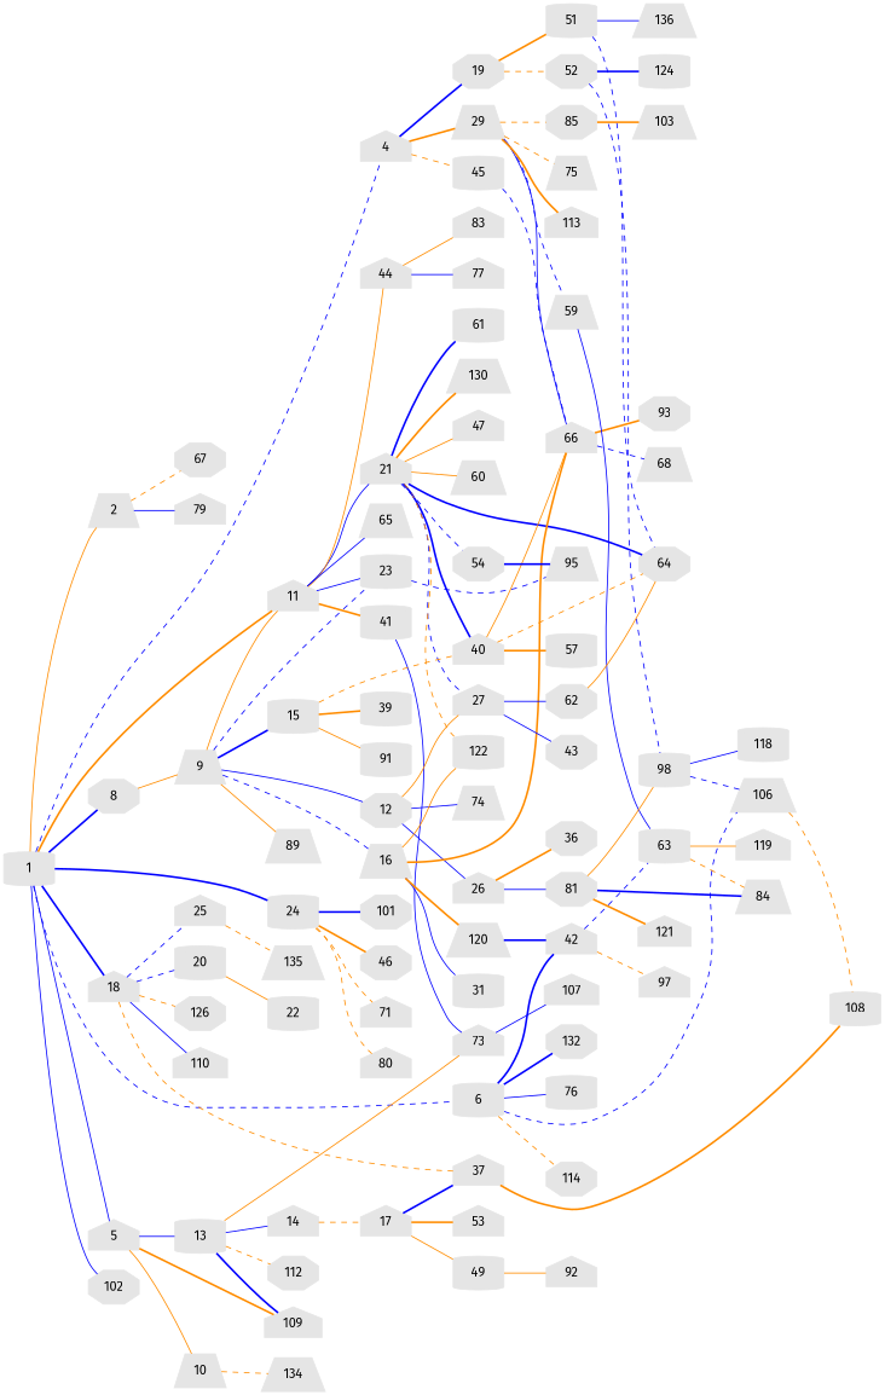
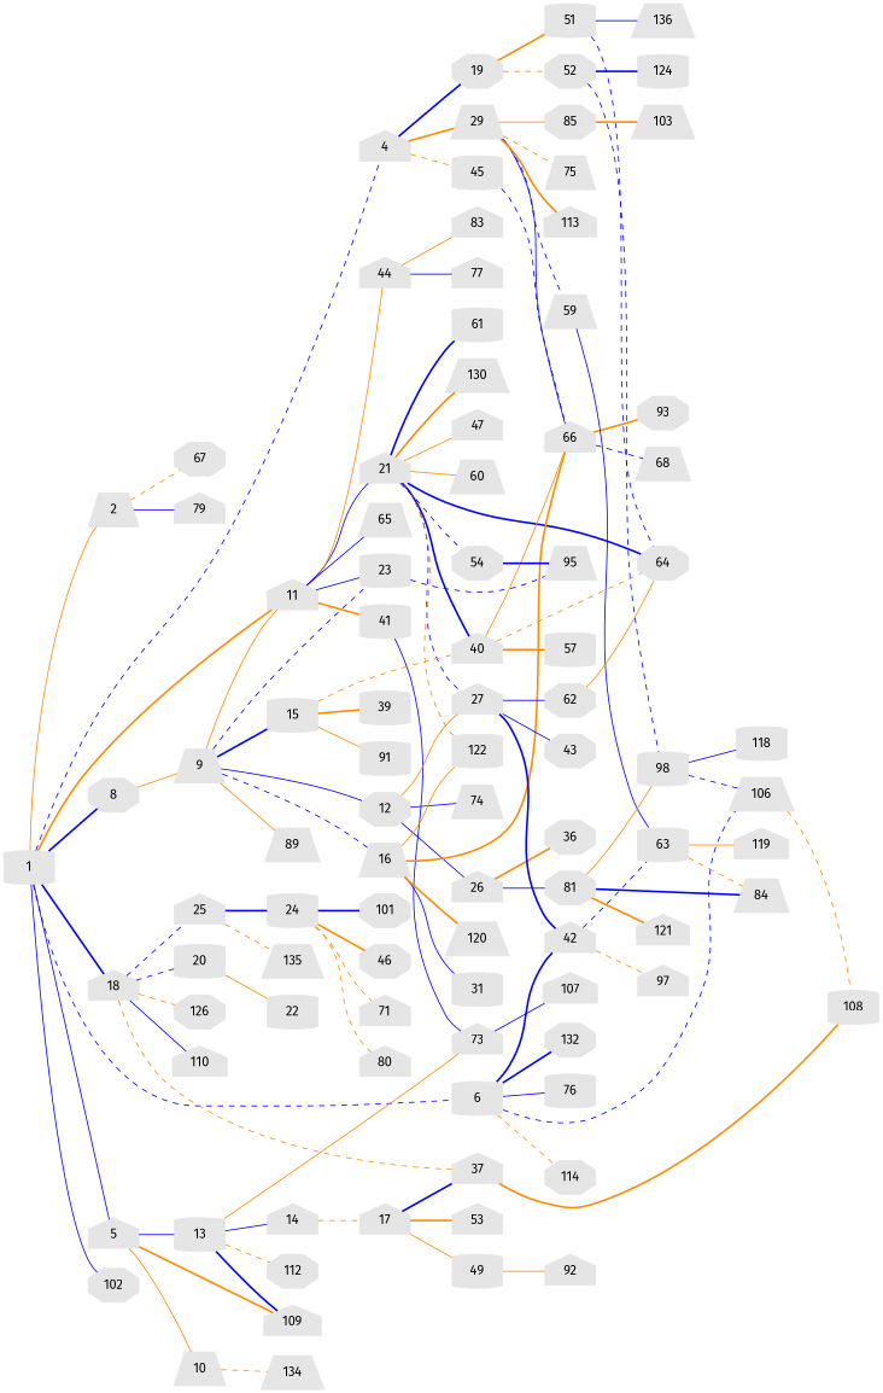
  graph {
    fontname="Fira Sans"
    rankdir=LR
    node [color=gray90 fontname="Fira Sans" shape=house style=filled]
    edge [color=darkorange fontname="Fira Sans" style=solid]
    1 [shape=cylinder super="+3"]
    2 [shape=trapezium super="+7"]
    4
    5 [super="+58"]
    6 [shape=cylinder super="+32"]
    8 [shape=octagon]
    11 [super="+104"]
    18 [super="+35"]
    24 [shape=cylinder super="+111"]
    102 [shape=octagon super="+125"]
    67 [shape=octagon super="+99"]
    79
    19 [shape=octagon]
    29 [shape=trapezium super="+131"]
    45 [shape=cylinder super="+86"]
    10 [shape=trapezium]
    13 [shape=cylinder]
    109
    42 [super="+88"]
    76 [shape=cylinder]
    106 [shape=trapezium super="+116"]
    114 [shape=octagon]
    132 [shape=octagon]
    9 [shape=trapezium]
    23 [shape=cylinder super="+33"]
    21 [super="+34"]
    41 [shape=cylinder]
    44
    65 [shape=trapezium]
    37 [super="+48"]
    20 [shape=cylinder]
    25
    110
    126 [shape=octagon]
    46 [shape=octagon]
    71
    80
    101 [shape=octagon]
    51 [shape=cylinder super="+69"]
    52 [shape=octagon super="+78"]
    66 [super="+87"]
    59 [shape=trapezium super="+127"]
    75 [shape=trapezium]
    85 [shape=octagon]
    113
    134 [shape=trapezium]
    14
    73 [super="+100"]
    112 [shape=octagon]
    63 [shape=cylinder super="+90"]
    97
    108 [shape=cylinder super="+129"]
    12 [shape=octagon super="+50"]
    15 [shape=cylinder super="+30"]
    16 [shape=trapezium super="+38"]
    89 [shape=trapezium super="+96"]
    26 [super="+56"]
    27 [super="+28"]
    74 [shape=trapezium super="+123"]
    39 [shape=cylinder super="+55"]
    40 [super="+117"]
    91 [shape=cylinder]
    31 [shape=cylinder]
    120 [shape=trapezium]
    122 [shape=cylinder]
    95 [shape=trapezium super="+133"]
    47
    54 [shape=octagon]
    60 [shape=trapezium]
    61 [shape=cylinder super="+82"]
    64 [shape=octagon super="+72"]
    130 [shape=trapezium]
    77
    83
    36 [shape=octagon]
    81 [shape=octagon super="+115"]
    43 [shape=octagon]
    62 [shape=octagon]
    17 [super="+70"]
    107
    49 [shape=cylinder super="+94"]
    53
    57 [shape=cylinder]
    68 [shape=trapezium]
    93 [shape=octagon]
    92
    22 [shape=cylinder]
    135 [shape=trapezium]
    136 [shape=trapezium]
    98 [shape=cylinder super="+105"]
    124 [shape=cylinder]
    84 [shape=trapezium super="+128"]
    121
    103 [shape=trapezium]
    119
    118 [shape=cylinder]
    1 -- 2
    1 -- 4 [color=blue style=dashed]
    1 -- 5 [color=blue]
    1 -- 6 [color=blue style=dashed]
    1 -- 8 [color=blue style=bold]
    1 -- 11 [style=bold]
    1 -- 18 [color=blue style=bold]
-   1 -- 24 [color=blue style=bold]
+   25 -- 24 [color=blue style=bold]
    1 -- 102 [color=blue]
    2 -- 67 [style=dashed]
    2 -- 79 [color=blue]
    4 -- 19 [color=blue style=bold]
    4 -- 29 [style=bold]
    4 -- 45 [style=dashed]
    5 -- 10
    5 -- 13 [color=blue]
    5 -- 109 [style=bold]
    6 -- 42 [color=blue style=bold]
    6 -- 76 [color=blue]
    6 -- 106 [color=blue style=dashed]
    6 -- 114 [style=dashed]
    6 -- 132 [color=blue style=bold]
    8 -- 9
    11 -- 23 [color=blue]
    11 -- 21 [color=blue]
    11 -- 41 [style=bold]
    11 -- 44
    11 -- 65 [color=blue]
    18 -- 37 [style=dashed]
    18 -- 20 [color=blue style=dashed]
    18 -- 25 [color=blue style=dashed]
    18 -- 110 [color=blue]
    18 -- 126 [style=dashed]
    24 -- 46 [style=bold]
    24 -- 71 [style=dashed]
    24 -- 80 [style=dashed]
    24 -- 101 [color=blue style=bold]
    19 -- 51 [style=bold]
    19 -- 52 [style=dashed]
    29 -- 66 [color=blue]
    29 -- 59 [color=blue style=dashed]
    29 -- 75 [style=dashed]
-   29 -- 85 [style=dashed]
+   29 -- 85
    29 -- 113 [style=bold]
    45 -- 66 [color=blue style=dashed]
    10 -- 134 [style=dashed]
    13 -- 109 [color=blue style=bold]
    13 -- 14 [color=blue]
    13 -- 73
    13 -- 112 [style=dashed]
    42 -- 63 [color=blue style=dashed]
    42 -- 97 [style=dashed]
    106 -- 108 [style=dashed]
    9 -- 11
    9 -- 23 [color=blue style=dashed]
    9 -- 12 [color=blue]
    9 -- 15 [color=blue style=bold]
    9 -- 16 [color=blue style=dashed]
    9 -- 89
    23 -- 95 [color=blue style=dashed]
    21 -- 27 [color=blue style=dashed]
    21 -- 40 [color=blue style=bold]
    21 -- 122 [style=dashed]
    21 -- 47
    21 -- 54 [color=blue style=dashed]
    21 -- 60
    21 -- 61 [color=blue style=bold]
    21 -- 64 [color=blue style=bold]
    21 -- 130 [style=bold]
    41 -- 73 [color=blue]
    44 -- 77 [color=blue]
    44 -- 83
    37 -- 108 [style=bold]
    20 -- 22
    25 -- 135 [style=dashed]
    51 -- 64 [color=blue style=dashed]
    51 -- 136 [color=blue]
    52 -- 98 [color=blue style=dashed]
    52 -- 124 [color=blue style=bold]
    66 -- 68 [color=blue style=dashed]
    66 -- 93 [style=bold]
    59 -- 63 [color=blue]
    85 -- 103 [style=bold]
    14 -- 17 [style=dashed]
    73 -- 107 [color=blue]
    63 -- 84 [style=dashed]
    63 -- 119
    12 -- 26 [color=blue]
    12 -- 27
    12 -- 74 [color=blue]
    15 -- 39 [style=bold]
    15 -- 40 [style=dashed]
    15 -- 91
    16 -- 66 [style=bold]
    16 -- 31 [color=blue]
    16 -- 120 [style=bold]
    16 -- 122
    26 -- 36 [style=bold]
    26 -- 81 [color=blue]
-   120 -- 42 [color=blue style=bold]
+   27 -- 42 [color=blue style=bold]
    27 -- 43 [color=blue]
    27 -- 62 [color=blue]
    40 -- 66
    40 -- 64 [style=dashed]
    40 -- 57 [style=bold]
    54 -- 95 [color=blue style=bold]
    81 -- 98
    81 -- 84 [color=blue style=bold]
    81 -- 121 [style=bold]
    62 -- 64
    17 -- 37 [color=blue style=bold]
    17 -- 49
    17 -- 53 [style=bold]
    49 -- 92
    98 -- 106 [color=blue style=dashed]
    98 -- 118 [color=blue]
  }
